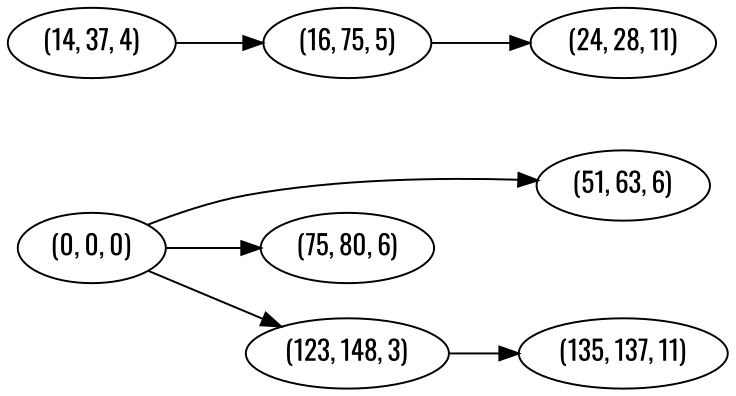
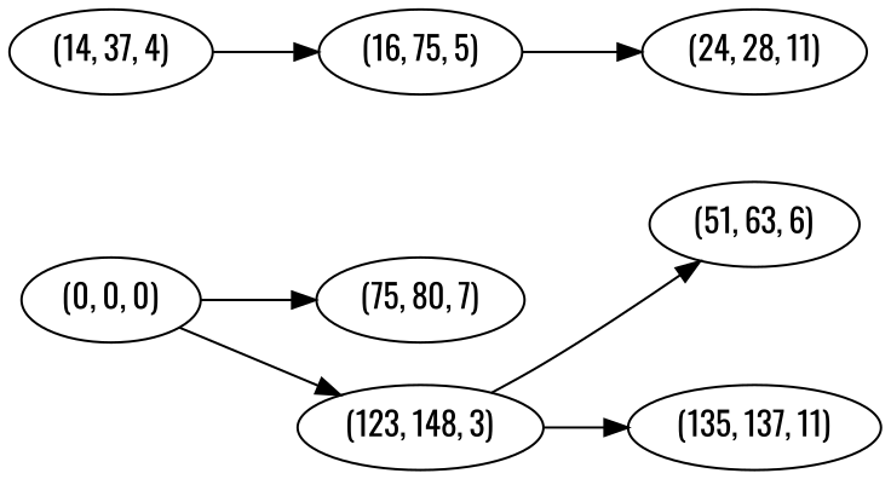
  digraph {
    fontname=Oswald
    rankdir=LR
    node [fontname=Oswald]
    edge [fontname=Oswald]
    "(0, 0, 0)"
    "(51, 63, 6)"
-   "(75, 80, 7)" [label="(75, 80, 6)"]
+   "(75, 80, 7)"
    "(123, 148, 3)"
    n5 [label="(16, 75, 5)"]
    "(14, 37, 4)"
    "(135, 137, 11)"
    "(24, 28, 11)"
-   "(0, 0, 0)" -> "(51, 63, 6)"
+   "(123, 148, 3)" -> "(51, 63, 6)"
    "(0, 0, 0)" -> "(75, 80, 7)"
    "(0, 0, 0)" -> "(123, 148, 3)"
    "(123, 148, 3)" -> "(135, 137, 11)"
    n5 -> "(24, 28, 11)"
    "(14, 37, 4)" -> n5
  }
